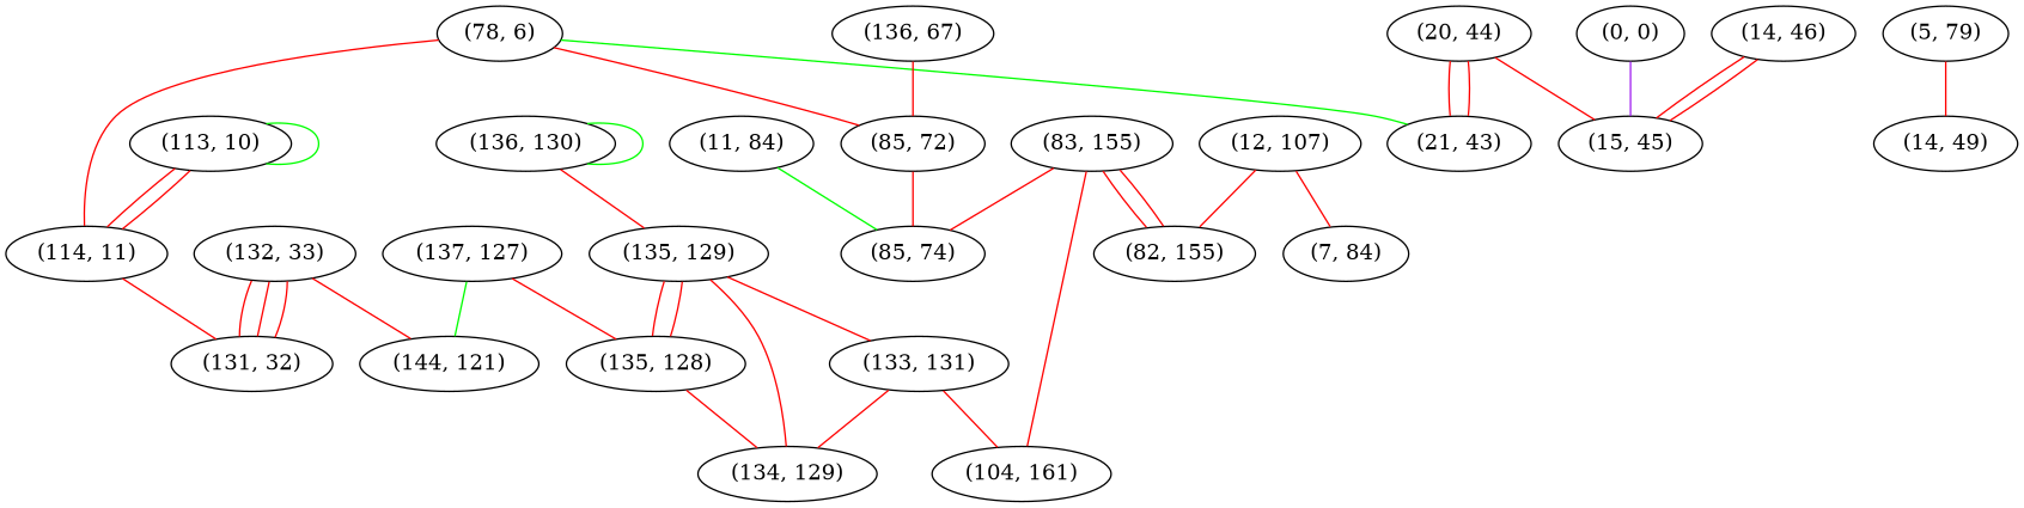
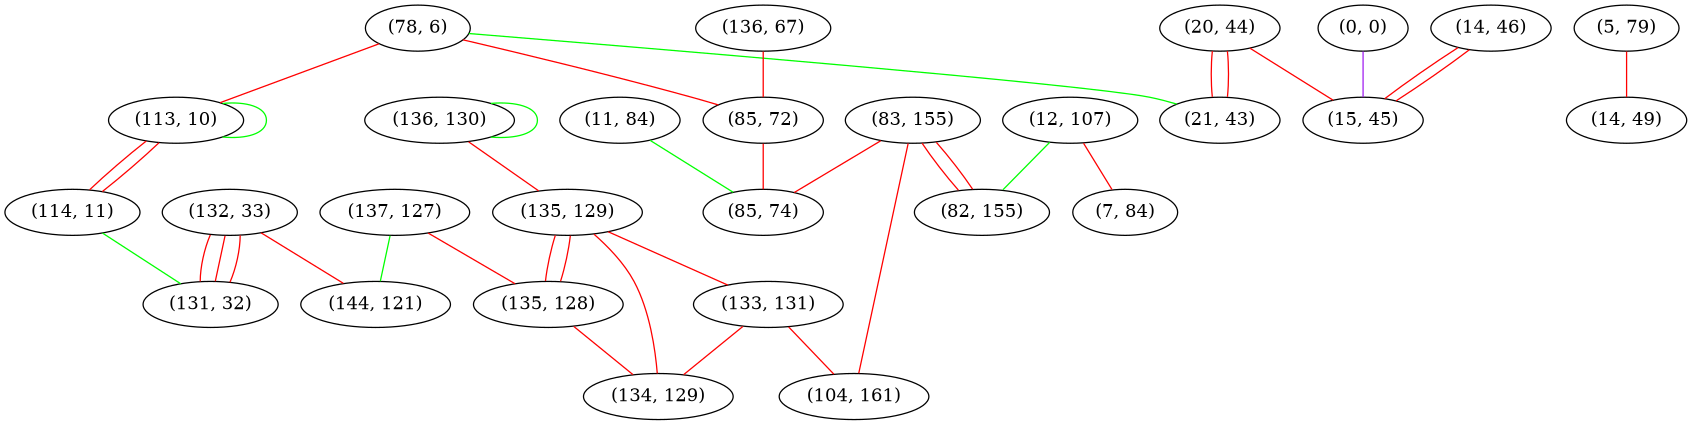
  graph {
    edge [color=red weight=1]
    "(78, 6)"
    "(113, 10)"
    "(85, 72)"
    "(21, 43)"
    "(114, 11)"
    "(85, 74)"
    "(5, 79)"
    "(14, 49)"
    "(14, 46)"
    "(15, 45)"
    "(132, 33)"
    "(144, 121)"
    "(131, 32)"
    "(136, 130)"
    "(135, 129)"
    "(135, 128)"
    "(133, 131)"
    "(134, 129)"
    "(136, 67)"
    "(83, 155)"
    "(82, 155)"
    "(104, 161)"
    "(11, 84)"
    "(12, 107)"
    "(7, 84)"
    "(137, 127)"
    "(0, 0)"
    "(20, 44)"
-   "(78, 6)" -- "(114, 11)"
+   "(78, 6)" -- "(113, 10)"
    "(78, 6)" -- "(85, 72)"
    "(78, 6)" -- "(21, 43)" [color=green]
    "(113, 10)" -- "(113, 10)" [color=green weight=2]
    "(113, 10)" -- "(114, 11)"
    "(113, 10)" -- "(114, 11)"
    "(85, 72)" -- "(85, 74)"
-   "(114, 11)" -- "(131, 32)"
+   "(114, 11)" -- "(131, 32)" [color=green]
    "(5, 79)" -- "(14, 49)"
    "(14, 46)" -- "(15, 45)"
    "(14, 46)" -- "(15, 45)"
    "(132, 33)" -- "(144, 121)"
    "(132, 33)" -- "(131, 32)"
    "(132, 33)" -- "(131, 32)"
    "(132, 33)" -- "(131, 32)"
    "(136, 130)" -- "(136, 130)" [color=green weight=2]
    "(136, 130)" -- "(135, 129)"
    "(135, 129)" -- "(135, 128)"
    "(135, 129)" -- "(135, 128)"
    "(135, 129)" -- "(133, 131)"
    "(135, 129)" -- "(134, 129)"
    "(135, 128)" -- "(134, 129)"
    "(133, 131)" -- "(134, 129)"
    "(133, 131)" -- "(104, 161)"
    "(136, 67)" -- "(85, 72)"
    "(83, 155)" -- "(85, 74)"
    "(83, 155)" -- "(82, 155)"
    "(83, 155)" -- "(82, 155)"
    "(83, 155)" -- "(104, 161)"
    "(11, 84)" -- "(85, 74)" [color=green]
-   "(12, 107)" -- "(82, 155)"
+   "(12, 107)" -- "(82, 155)" [color=green]
    "(12, 107)" -- "(7, 84)"
    "(137, 127)" -- "(144, 121)" [color=green]
    "(137, 127)" -- "(135, 128)"
    "(0, 0)" -- "(15, 45)" [color=purple weight=4]
    "(20, 44)" -- "(21, 43)"
    "(20, 44)" -- "(21, 43)"
    "(20, 44)" -- "(15, 45)"
  }
